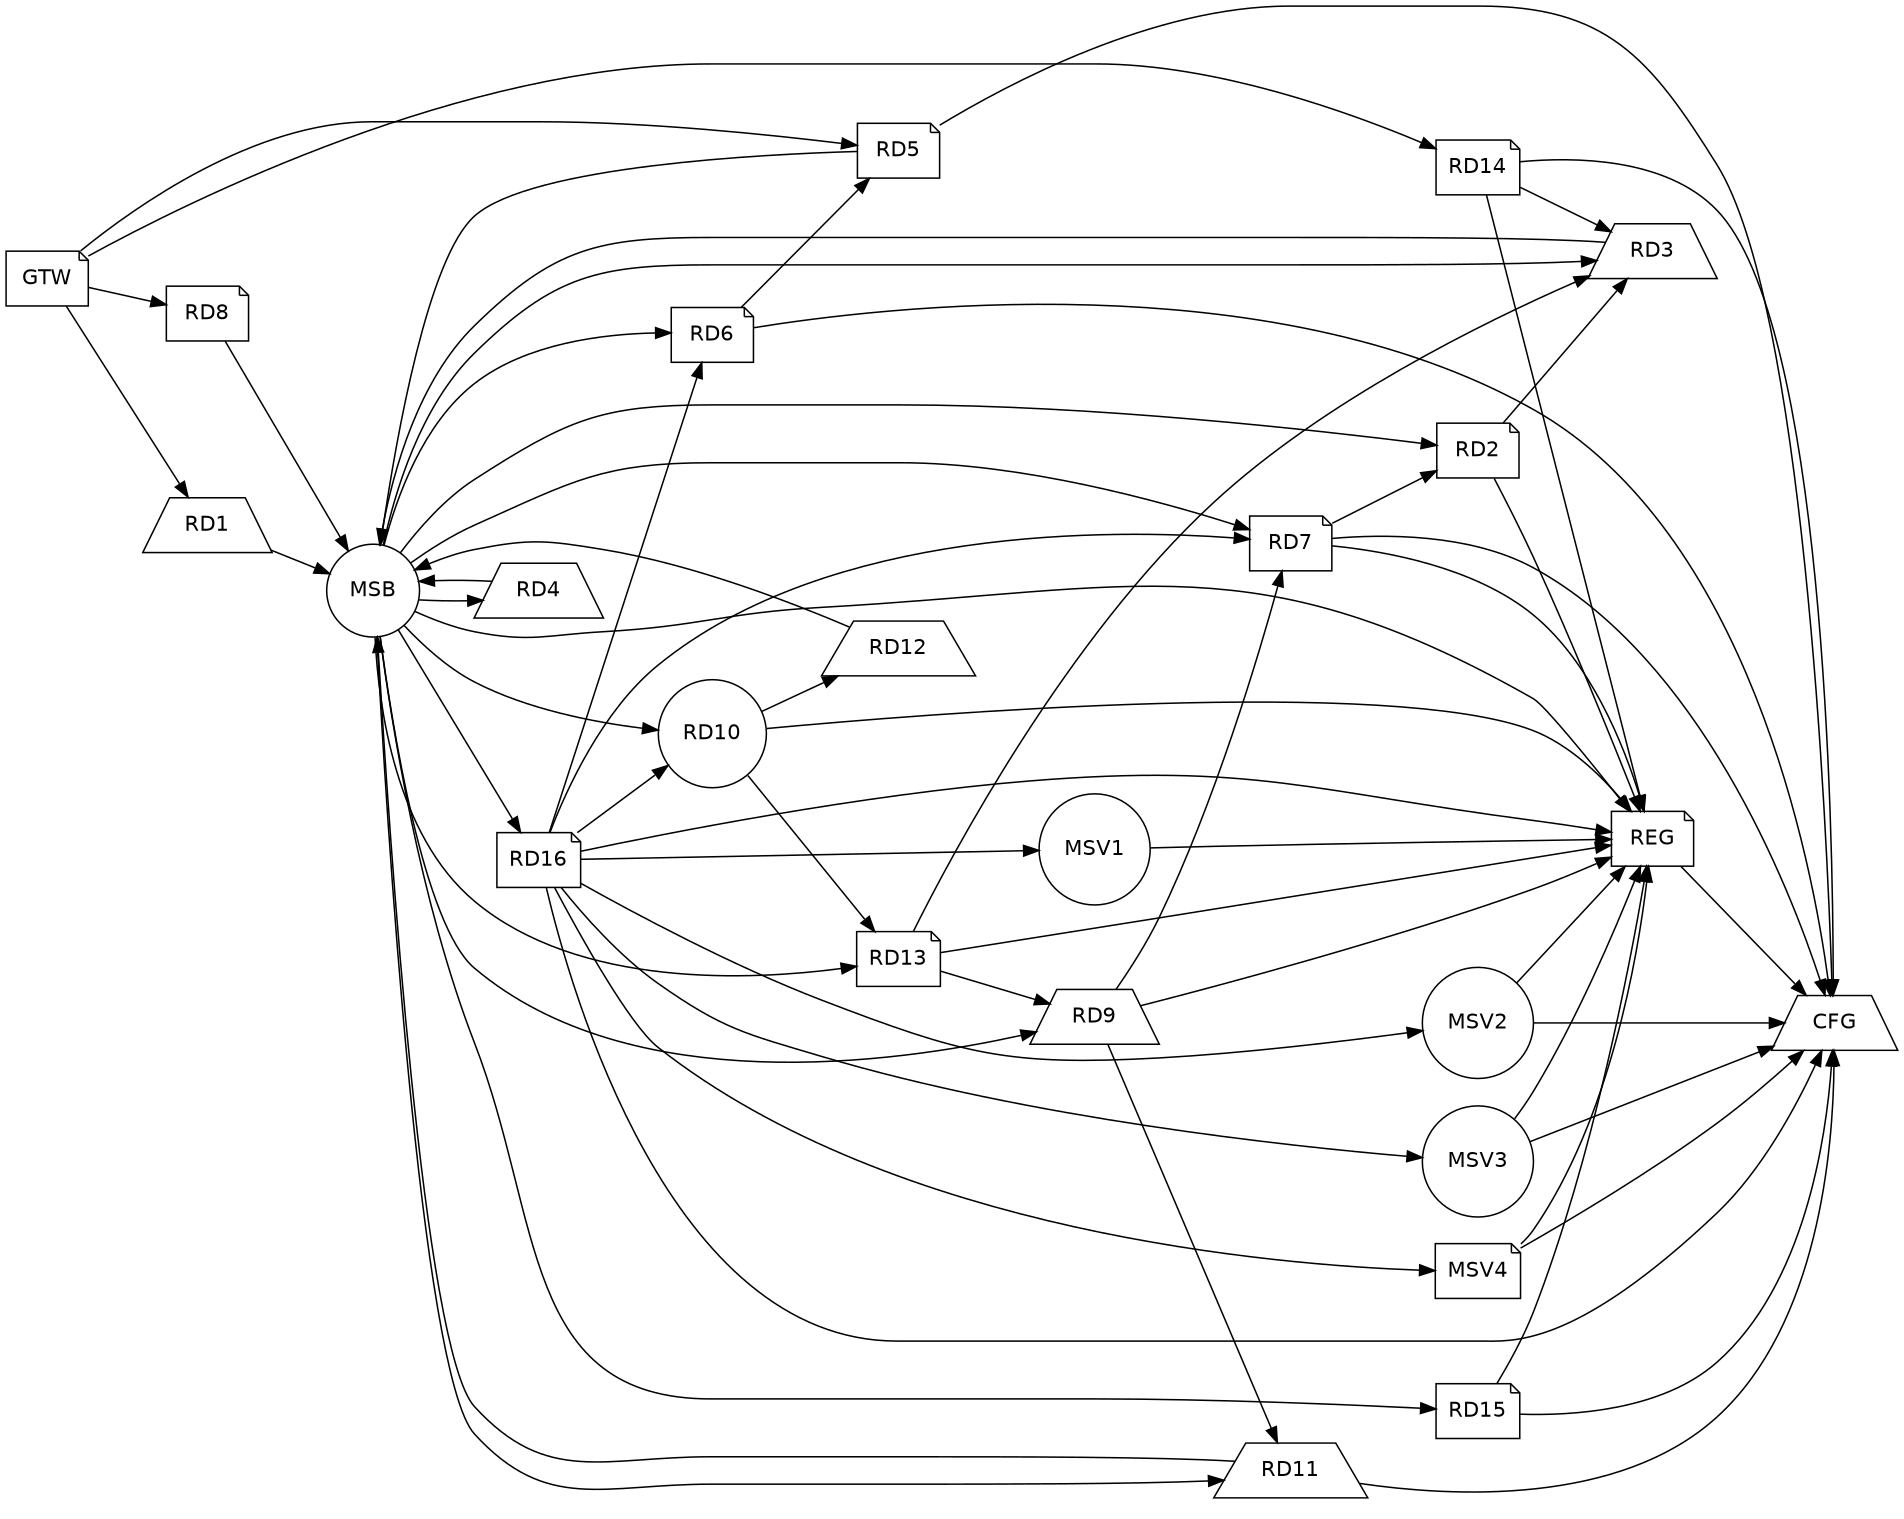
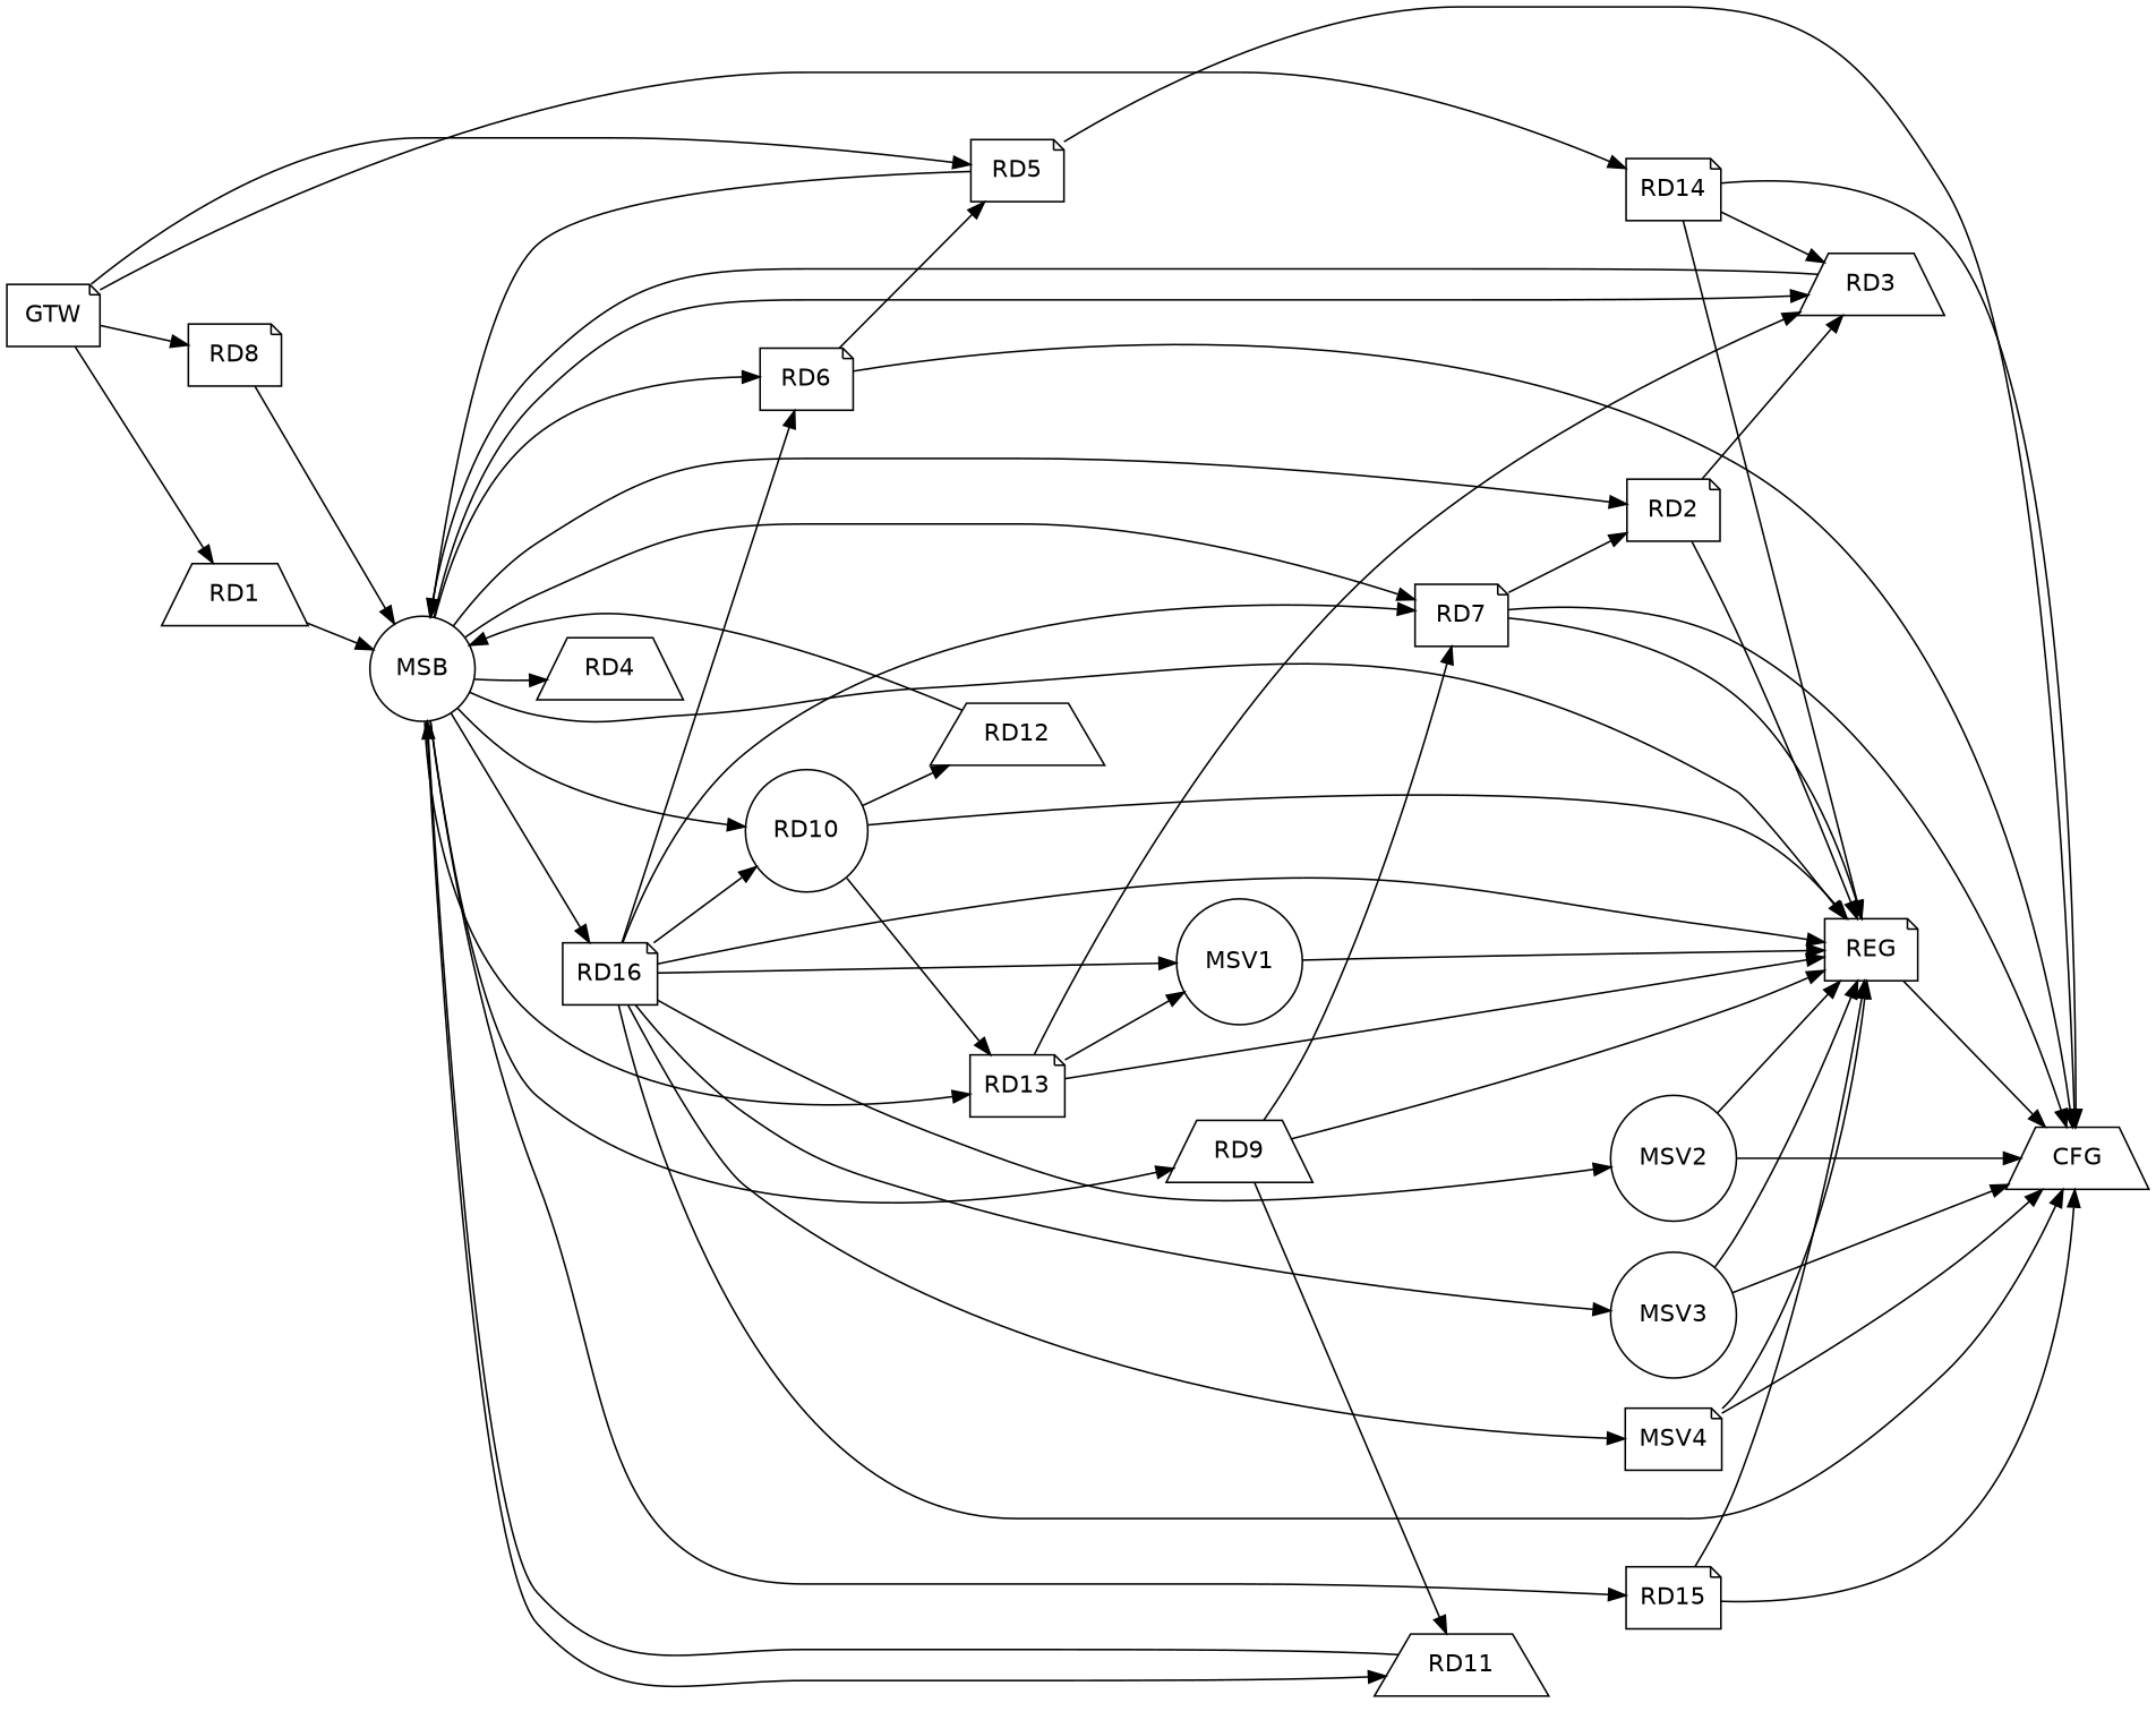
  strict digraph {
    fontname="DejaVu Sans"
    rankdir=LR
    node [fontname="DejaVu Sans" shape=note]
    edge [fontname="DejaVu Sans"]
    n1 [label=RD1 shape=trapezium]
    n2 [label=MSB shape=circle]
    n3 [label=RD2]
    n4 [label=RD3 shape=trapezium]
    n5 [label=REG]
    n6 [label=RD4 shape=trapezium]
    n7 [label=RD6]
    n8 [label=RD7]
    n9 [label=RD9 shape=trapezium]
    n10 [label=RD11 shape=trapezium]
    n11 [label=RD10 shape=circle]
    n12 [label=RD13]
    n13 [label=RD15]
    n14 [label=RD16]
    n15 [label=CFG shape=trapezium]
    n16 [label=RD5]
    n17 [label=RD8]
    n18 [label=RD12 shape=trapezium]
    n19 [label=RD14]
    n20 [label=MSV1 shape=circle]
    n21 [label=MSV2 shape=circle]
    n22 [label=MSV3 shape=circle]
    n23 [label=MSV4]
    n24 [label=GTW]
    n1 -> n2
    n2 -> n3
    n2 -> n4
    n2 -> n5
    n2 -> n6
    n2 -> n7
    n2 -> n8
    n2 -> n9
    n2 -> n10
    n2 -> n11
    n2 -> n12
    n2 -> n13
    n2 -> n14
    n3 -> n4
    n3 -> n5
    n4 -> n2
    n5 -> n15
-   n6 -> n2
    n7 -> n15
    n7 -> n16
    n8 -> n3
    n8 -> n5
    n8 -> n15
    n9 -> n5
    n9 -> n8
    n9 -> n10
    n10 -> n2
-   n10 -> n15
    n11 -> n5
    n11 -> n12
    n11 -> n18
    n12 -> n4
    n12 -> n5
-   n12 -> n9
+   n12 -> n20
    n13 -> n5
    n13 -> n15
    n14 -> n5
    n14 -> n7
    n14 -> n8
    n14 -> n11
    n14 -> n15
    n14 -> n20
    n14 -> n21
    n14 -> n22
    n14 -> n23
    n16 -> n2
    n16 -> n15
    n17 -> n2
    n18 -> n2
    n19 -> n4
    n19 -> n5
    n19 -> n15
    n20 -> n5
    n21 -> n5
    n21 -> n15
    n22 -> n5
    n22 -> n15
    n23 -> n5
    n23 -> n15
    n24 -> n1
    n24 -> n16
    n24 -> n17
    n24 -> n19
  }
